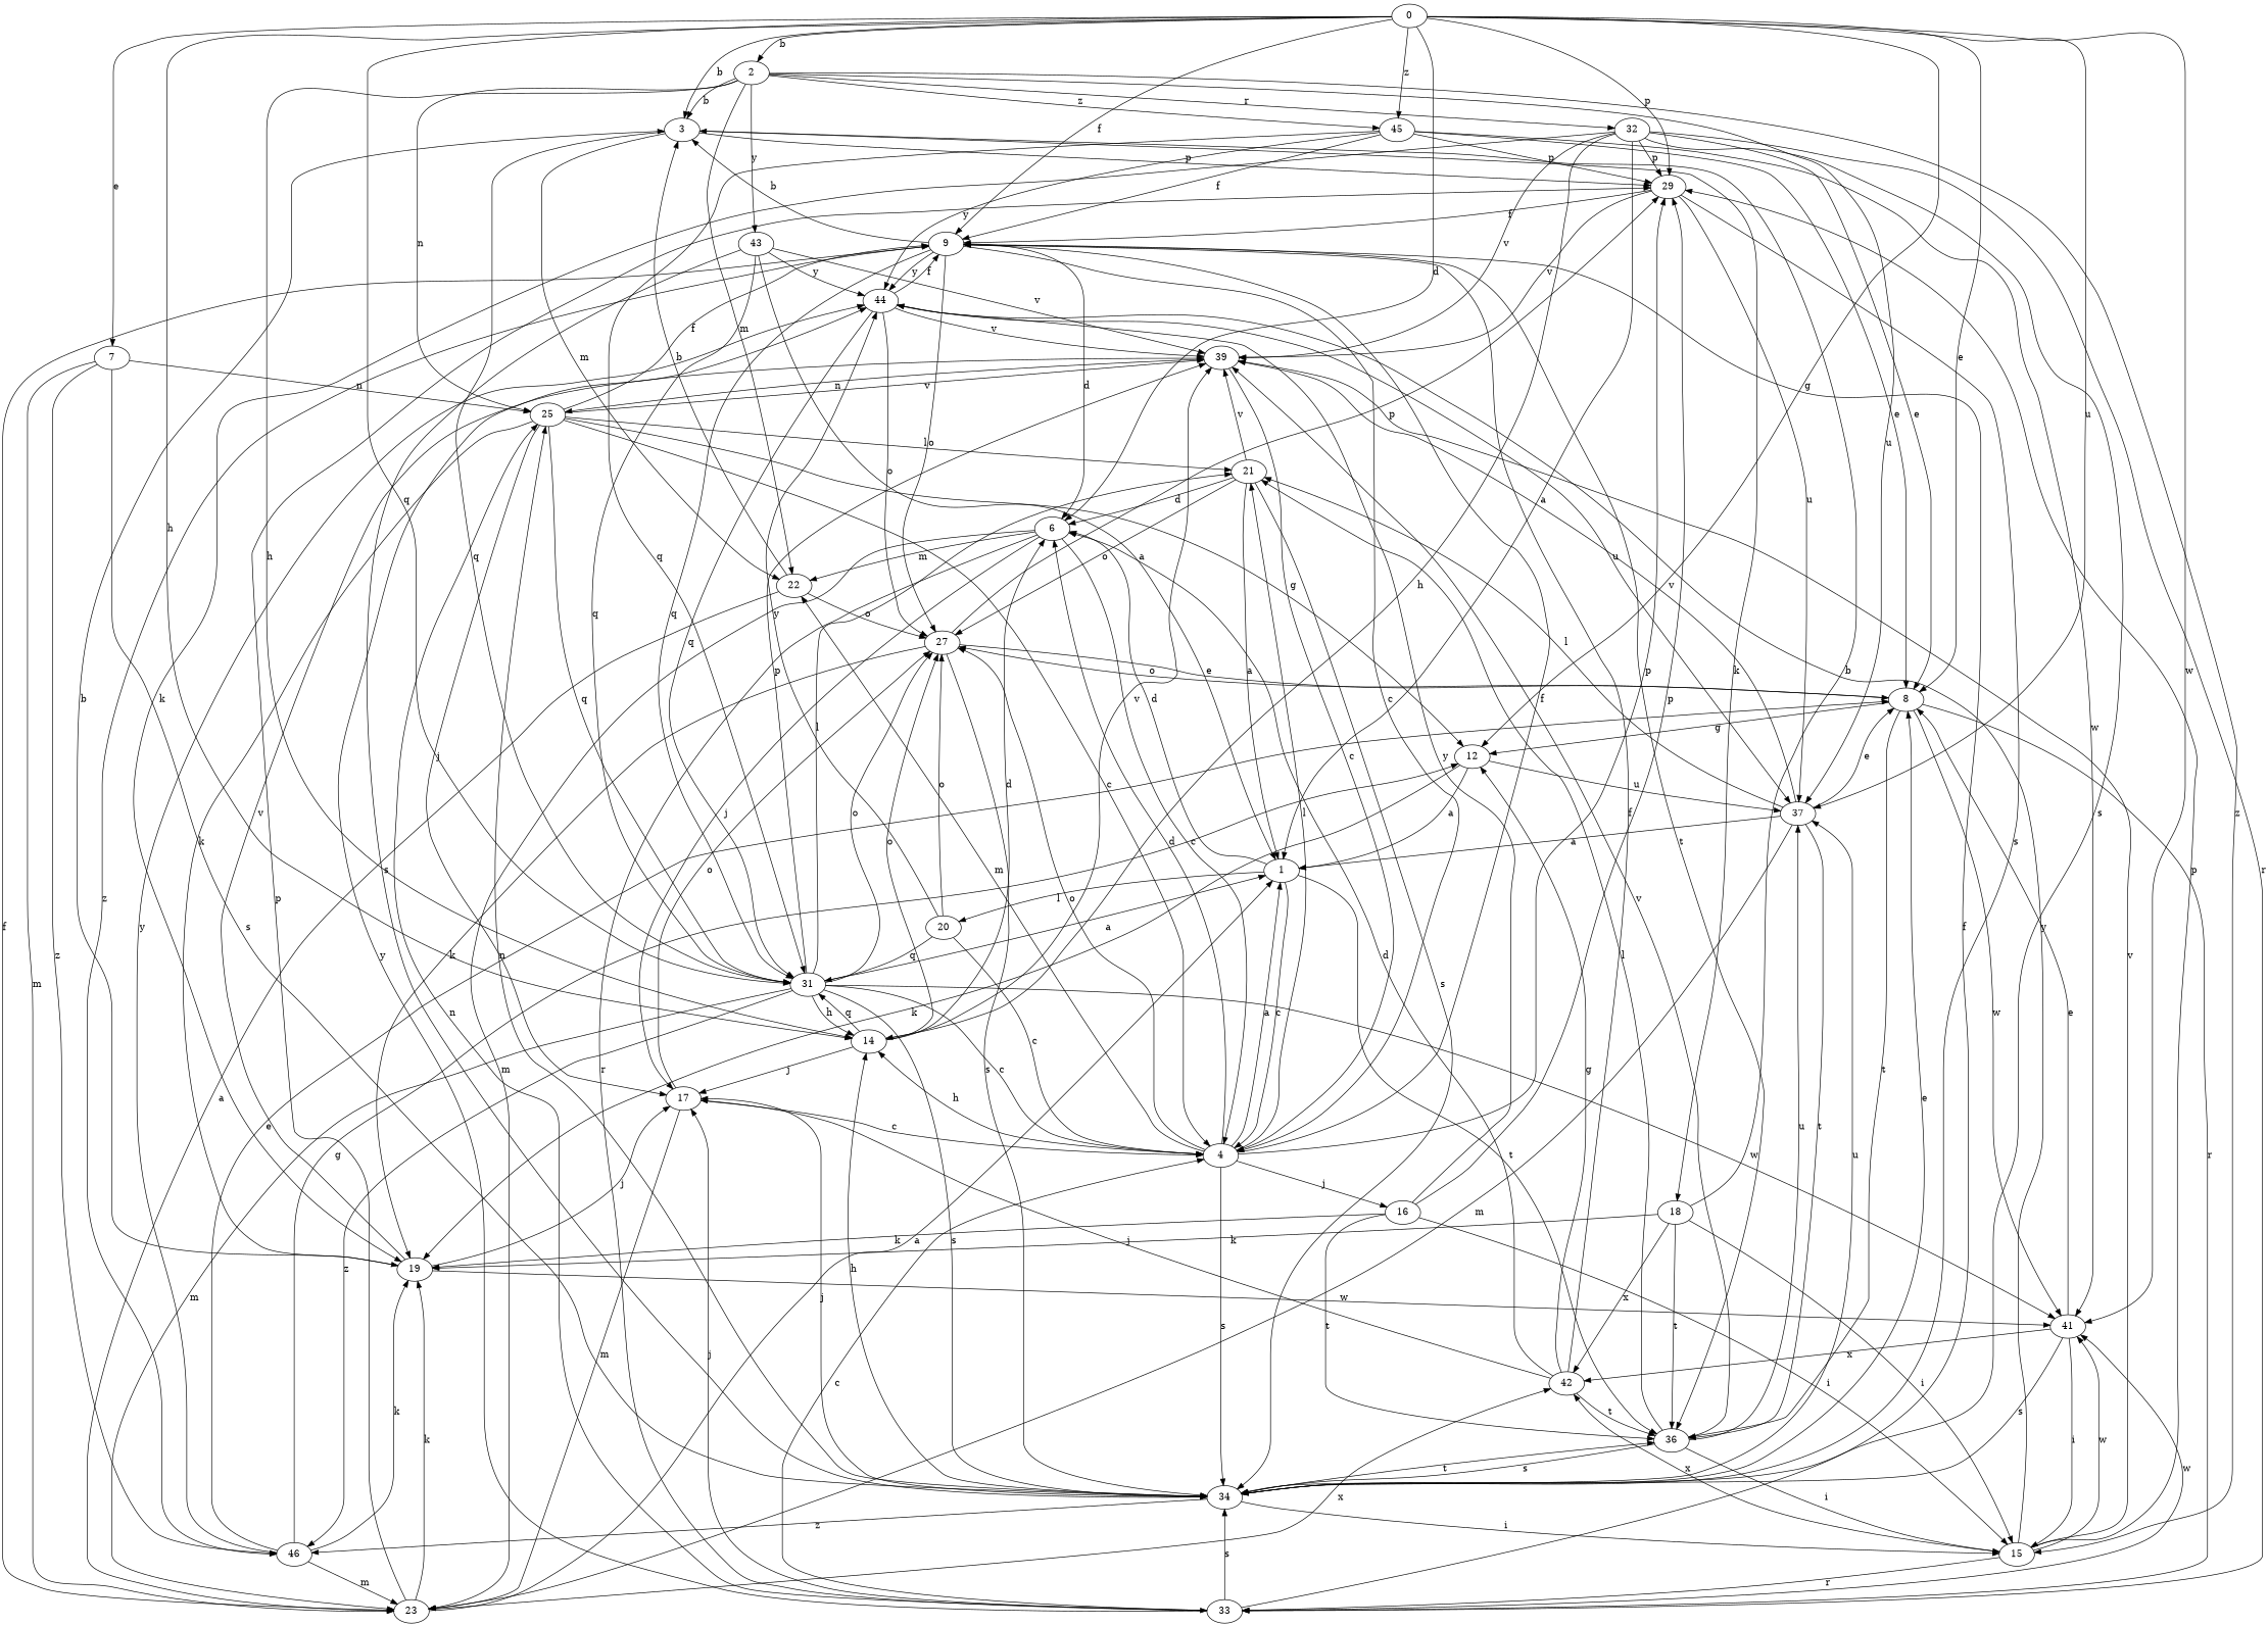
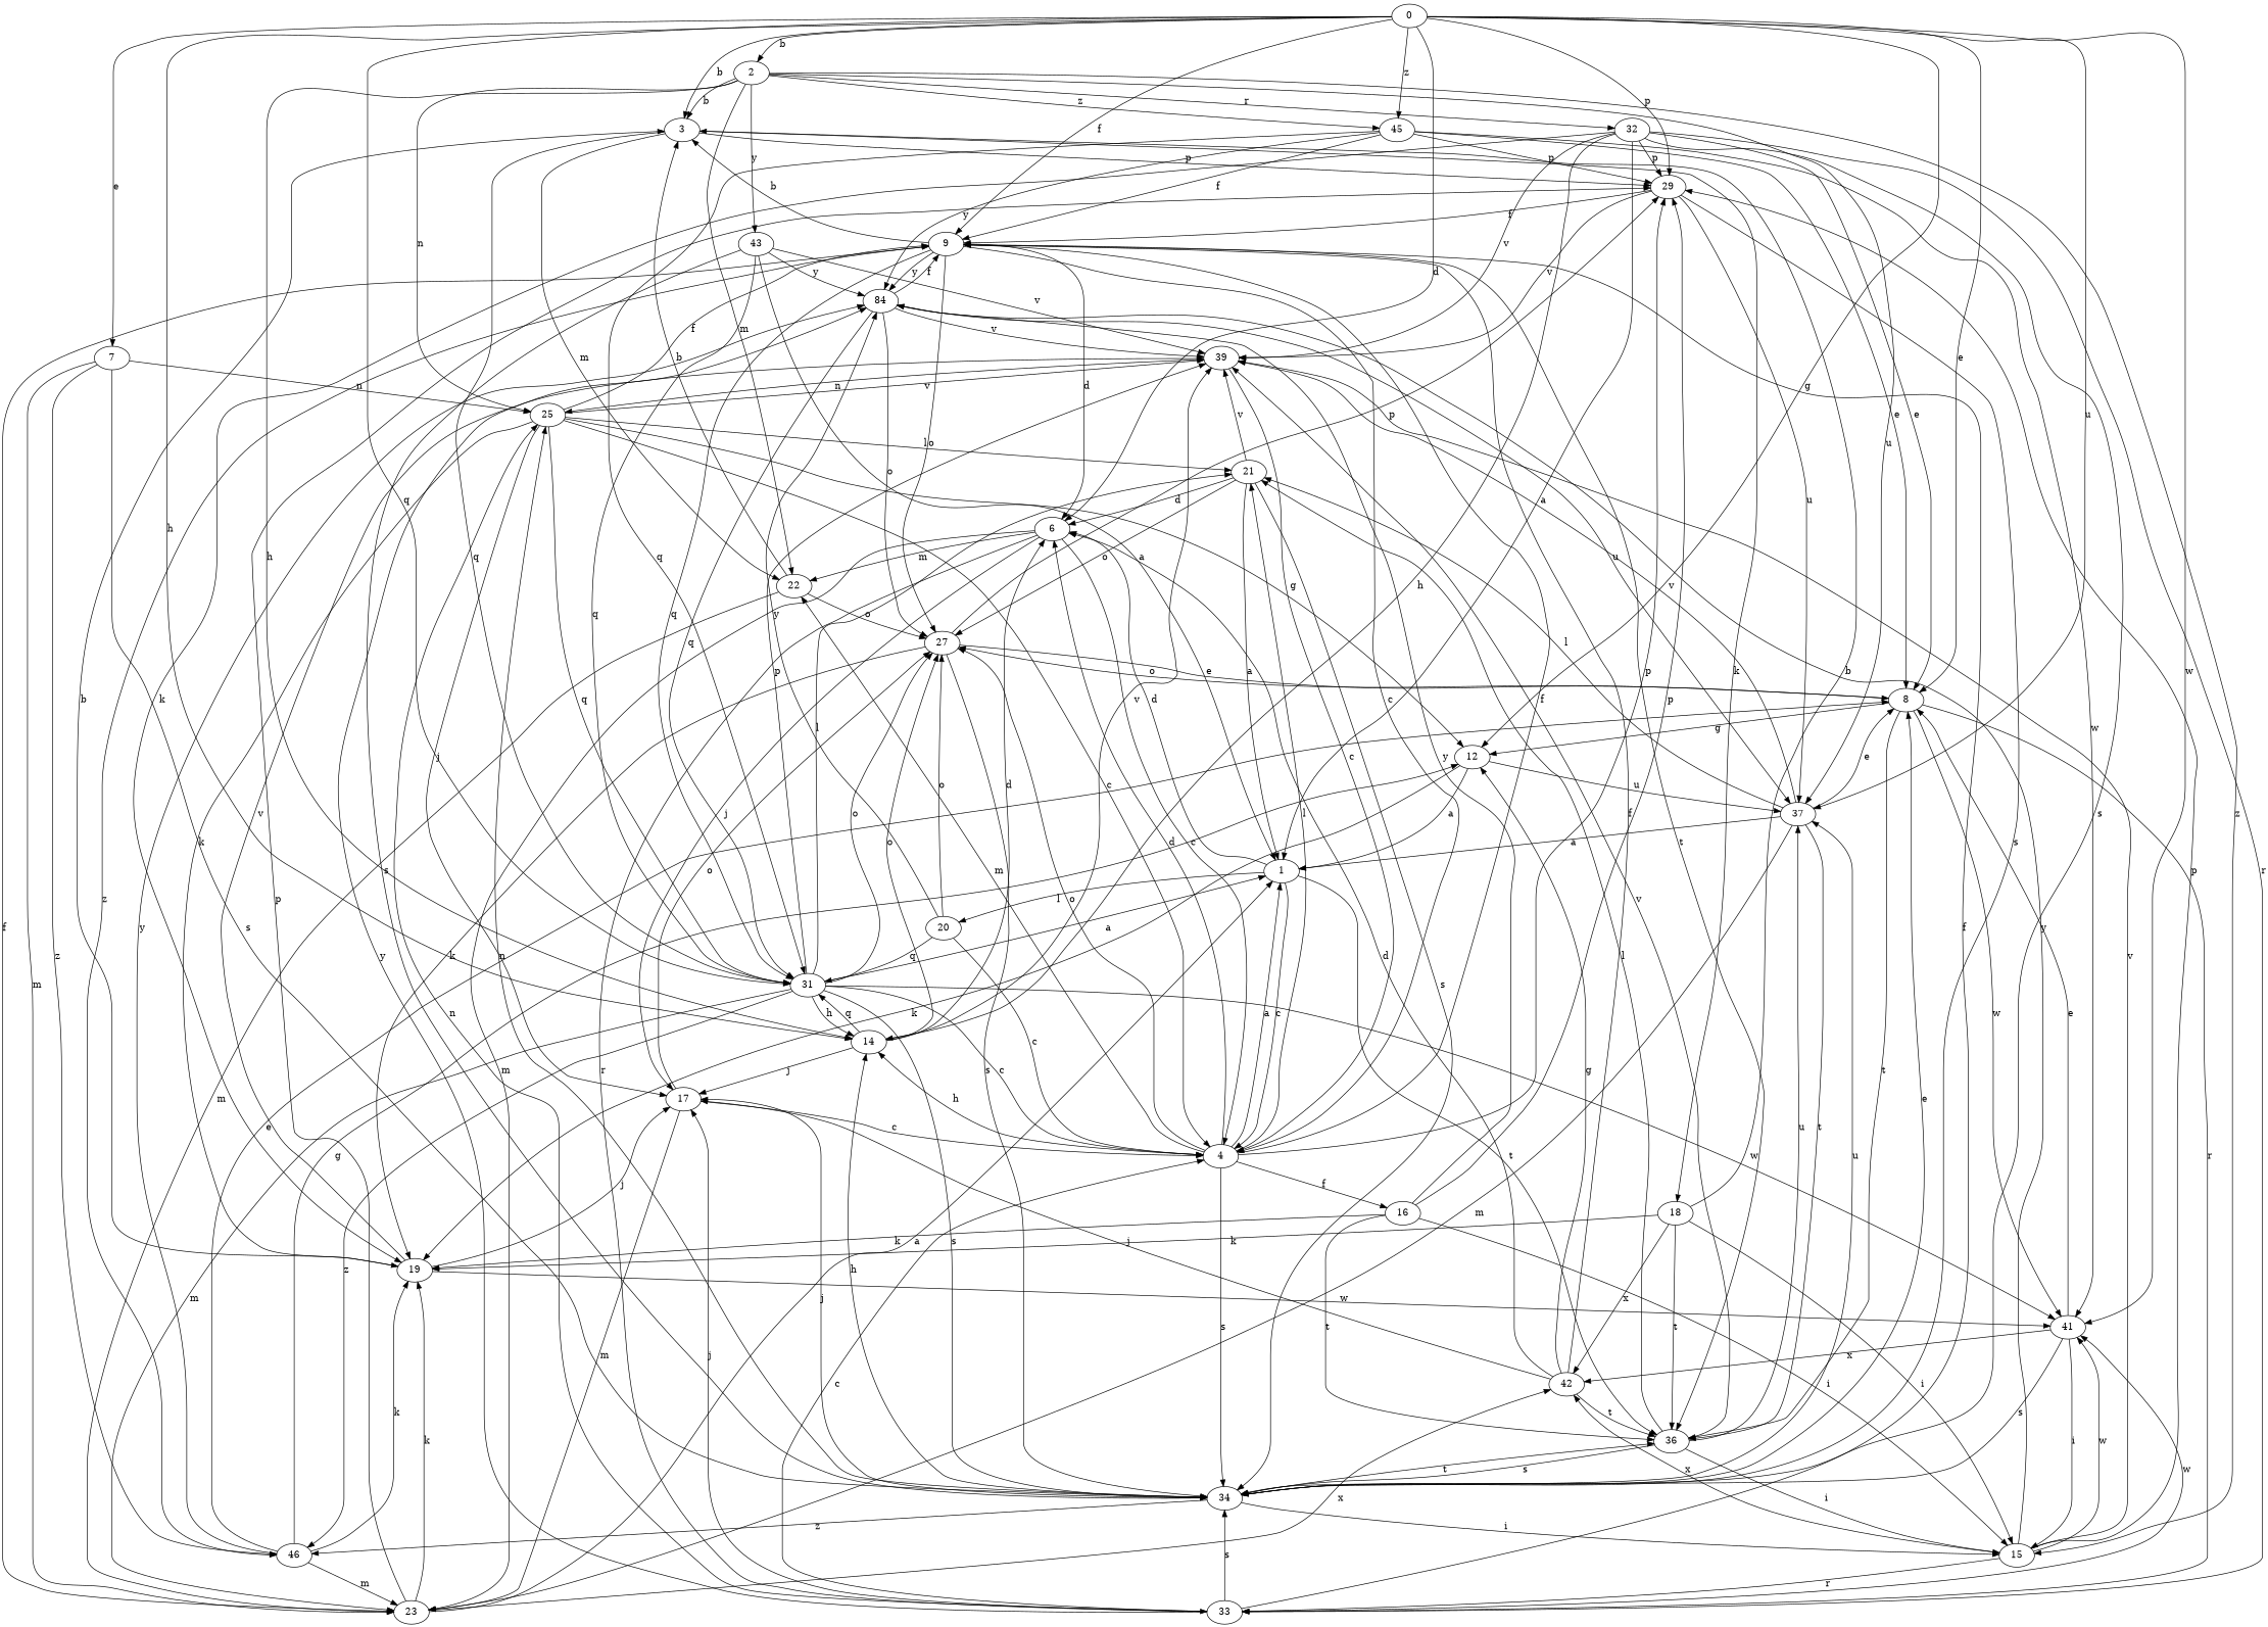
  strict digraph {
    0
    2
    3
    6
    7
    8
    9
    12
    14
    29
    31
    37
    41
    45
    15
    22
    25
    32
    43
    18
    4
    17
    23
    33
    34
    46
    36
    27
-   44
+   44 [label=84]
    1
    19
    39
    21
    42
    20
    16
    0 -> 2 [label=b]
    0 -> 3 [label=b]
    0 -> 6 [label=d]
    0 -> 7 [label=e]
    0 -> 8 [label=e]
    0 -> 9 [label=f]
    0 -> 12 [label=g]
    0 -> 14 [label=h]
    0 -> 29 [label=p]
    0 -> 31 [label=q]
    0 -> 37 [label=u]
    0 -> 41 [label=w]
    0 -> 45 [label=z]
    2 -> 3 [label=b]
    2 -> 14 [label=h]
    2 -> 37 [label=u]
    2 -> 45 [label=z]
    2 -> 15 [label=z]
    2 -> 22 [label=m]
    2 -> 25 [label=n]
    2 -> 32 [label=r]
    2 -> 43 [label=y]
    3 -> 29 [label=p]
    3 -> 31 [label=q]
    3 -> 22 [label=m]
    3 -> 18 [label=k]
    6 -> 22 [label=m]
    6 -> 4 [label=c]
    6 -> 17 [label=j]
    6 -> 23 [label=m]
    6 -> 33 [label=r]
    7 -> 25 [label=n]
    7 -> 23 [label=m]
    7 -> 34 [label=s]
    7 -> 46 [label=z]
    8 -> 12 [label=g]
    8 -> 41 [label=w]
    8 -> 33 [label=r]
    8 -> 36 [label=t]
    8 -> 27 [label=o]
    9 -> 3 [label=b]
    9 -> 6 [label=d]
    9 -> 31 [label=q]
    9 -> 4 [label=c]
    9 -> 46 [label=z]
    9 -> 36 [label=t]
    9 -> 27 [label=o]
    9 -> 44 [label=y]
    12 -> 37 [label=u]
    12 -> 1 [label=a]
    12 -> 19 [label=k]
    14 -> 6 [label=d]
    14 -> 31 [label=q]
    14 -> 17 [label=j]
    14 -> 27 [label=o]
    14 -> 39 [label=v]
    29 -> 9 [label=f]
    29 -> 37 [label=u]
    29 -> 34 [label=s]
    29 -> 39 [label=v]
    31 -> 14 [label=h]
    31 -> 41 [label=w]
    31 -> 4 [label=c]
    31 -> 23 [label=m]
    31 -> 34 [label=s]
    31 -> 46 [label=z]
    31 -> 27 [label=o]
    31 -> 1 [label=a]
    31 -> 39 [label=p]
    31 -> 21 [label=l]
    37 -> 8 [label=e]
    37 -> 23 [label=m]
    37 -> 36 [label=t]
    37 -> 1 [label=a]
    37 -> 39 [label=v]
    37 -> 21 [label=l]
    41 -> 8 [label=e]
    41 -> 15 [label=i]
    41 -> 34 [label=s]
    41 -> 42 [label=x]
    45 -> 8 [label=e]
    45 -> 9 [label=f]
    45 -> 29 [label=p]
    45 -> 31 [label=q]
    45 -> 41 [label=w]
    45 -> 44 [label=y]
    15 -> 29 [label=p]
    15 -> 41 [label=w]
    15 -> 33 [label=r]
    15 -> 44 [label=y]
    15 -> 39 [label=v]
    15 -> 42 [label=x]
    22 -> 3 [label=b]
-   22 -> 23 [label=a]
+   22 -> 23 [label=m]
    22 -> 27 [label=o]
    25 -> 9 [label=f]
    25 -> 12 [label=g]
    25 -> 31 [label=q]
    25 -> 4 [label=c]
    25 -> 17 [label=j]
    25 -> 19 [label=k]
    25 -> 39 [label=v]
    25 -> 21 [label=l]
    32 -> 8 [label=e]
    32 -> 14 [label=h]
    32 -> 29 [label=p]
    32 -> 33 [label=r]
    32 -> 34 [label=s]
    32 -> 1 [label=a]
    32 -> 19 [label=k]
    32 -> 39 [label=v]
    43 -> 31 [label=q]
    43 -> 34 [label=s]
    43 -> 44 [label=y]
    43 -> 1 [label=a]
    43 -> 39 [label=v]
    18 -> 3 [label=b]
    18 -> 15 [label=i]
    18 -> 36 [label=t]
    18 -> 19 [label=k]
    18 -> 42 [label=x]
    4 -> 6 [label=d]
    4 -> 9 [label=f]
    4 -> 14 [label=h]
    4 -> 29 [label=p]
    4 -> 22 [label=m]
    4 -> 34 [label=s]
    4 -> 27 [label=o]
    4 -> 1 [label=a]
    4 -> 21 [label=l]
-   4 -> 16 [label=j]
+   4 -> 16 [label=f]
    17 -> 4 [label=c]
    17 -> 23 [label=m]
    17 -> 27 [label=o]
    23 -> 9 [label=f]
    23 -> 29 [label=p]
    23 -> 1 [label=a]
    23 -> 19 [label=k]
    23 -> 42 [label=x]
    33 -> 9 [label=f]
    33 -> 41 [label=w]
    33 -> 25 [label=n]
    33 -> 4 [label=c]
    33 -> 17 [label=j]
    33 -> 34 [label=s]
    33 -> 44 [label=y]
    34 -> 8 [label=e]
    34 -> 14 [label=h]
    34 -> 37 [label=u]
    34 -> 15 [label=i]
    34 -> 25 [label=n]
    34 -> 17 [label=j]
    34 -> 46 [label=z]
    34 -> 36 [label=t]
    46 -> 8 [label=e]
    46 -> 12 [label=g]
    46 -> 23 [label=m]
    46 -> 44 [label=y]
    46 -> 19 [label=k]
    36 -> 37 [label=u]
    36 -> 15 [label=i]
    36 -> 34 [label=s]
    36 -> 39 [label=v]
    36 -> 21 [label=l]
    27 -> 8 [label=e]
    27 -> 29 [label=p]
    27 -> 34 [label=s]
    27 -> 19 [label=k]
    44 -> 9 [label=f]
    44 -> 31 [label=q]
    44 -> 37 [label=u]
    44 -> 27 [label=o]
    44 -> 39 [label=v]
    1 -> 6 [label=d]
    1 -> 4 [label=c]
    1 -> 36 [label=t]
    1 -> 20 [label=l]
    19 -> 3 [label=b]
    19 -> 41 [label=w]
    19 -> 17 [label=j]
    19 -> 39 [label=v]
    39 -> 25 [label=n]
    39 -> 4 [label=c]
    21 -> 6 [label=d]
    21 -> 34 [label=s]
    21 -> 27 [label=o]
    21 -> 1 [label=a]
    21 -> 39 [label=v]
    42 -> 6 [label=d]
    42 -> 9 [label=f]
    42 -> 12 [label=g]
    42 -> 17 [label=j]
    42 -> 36 [label=t]
    20 -> 31 [label=q]
    20 -> 4 [label=c]
    20 -> 27 [label=o]
    20 -> 44 [label=y]
    16 -> 29 [label=p]
    16 -> 15 [label=i]
    16 -> 36 [label=t]
    16 -> 44 [label=y]
    16 -> 19 [label=k]
  }
